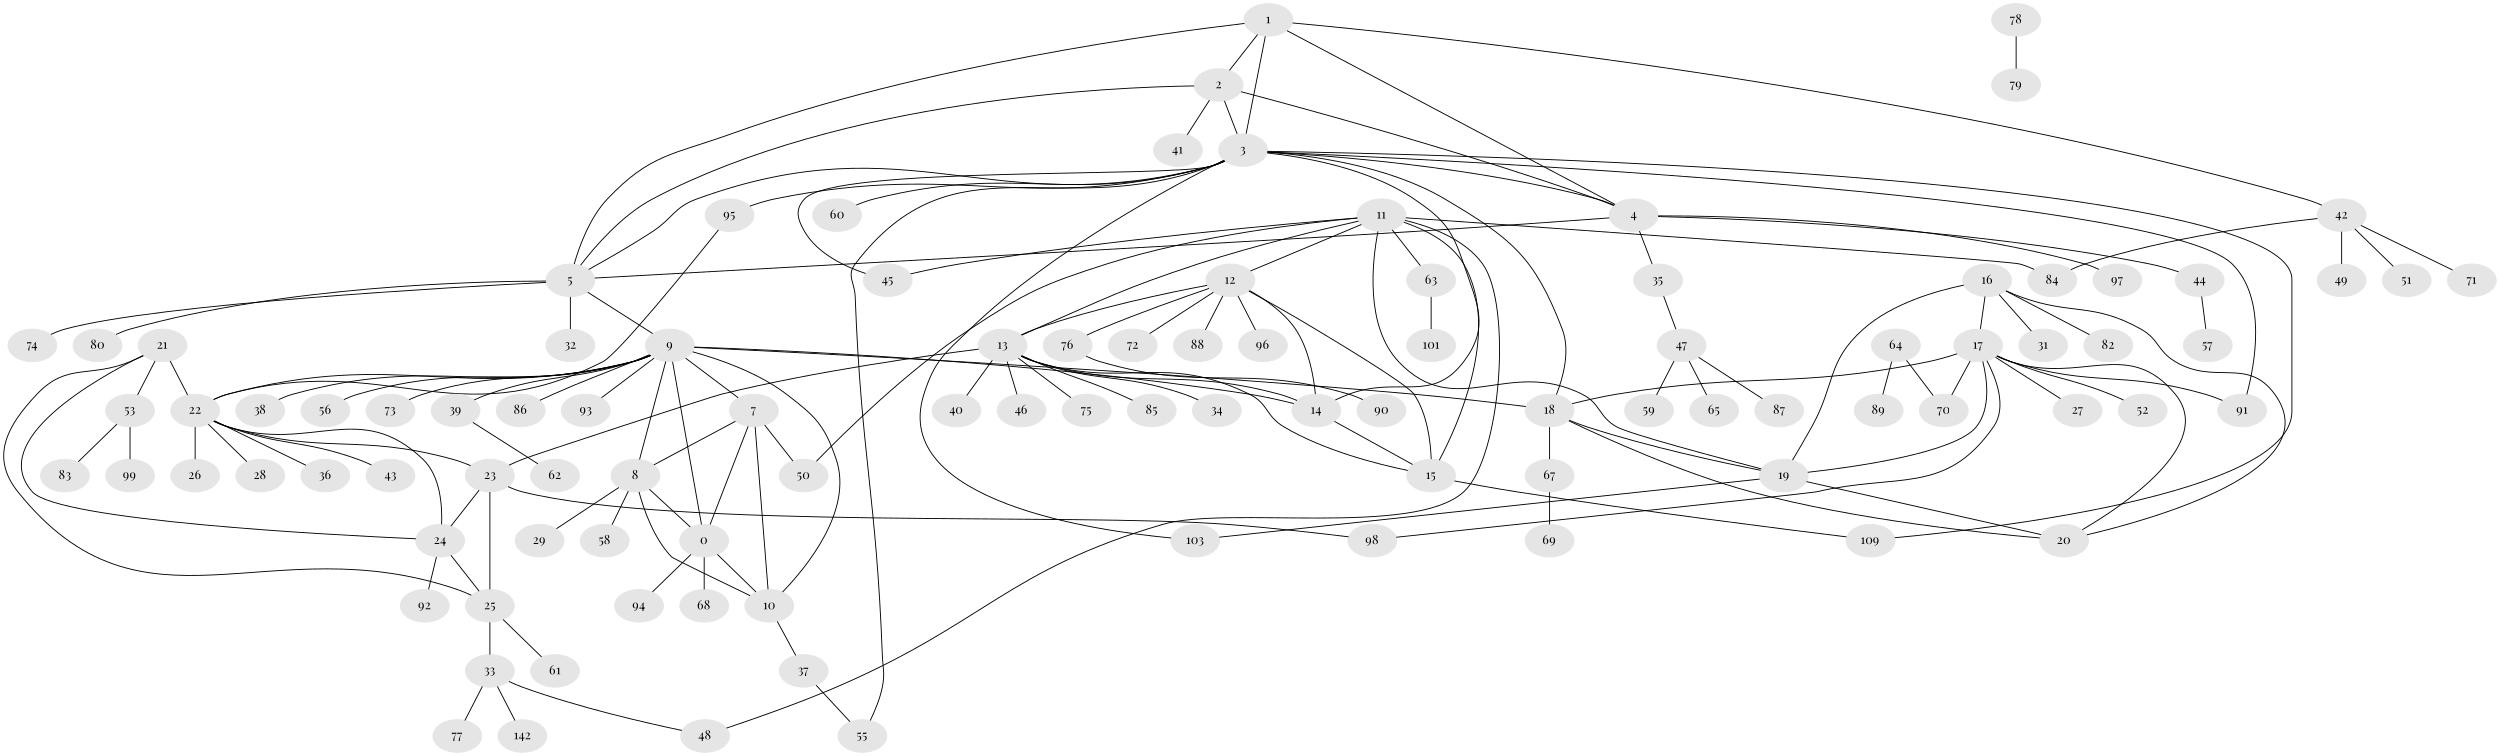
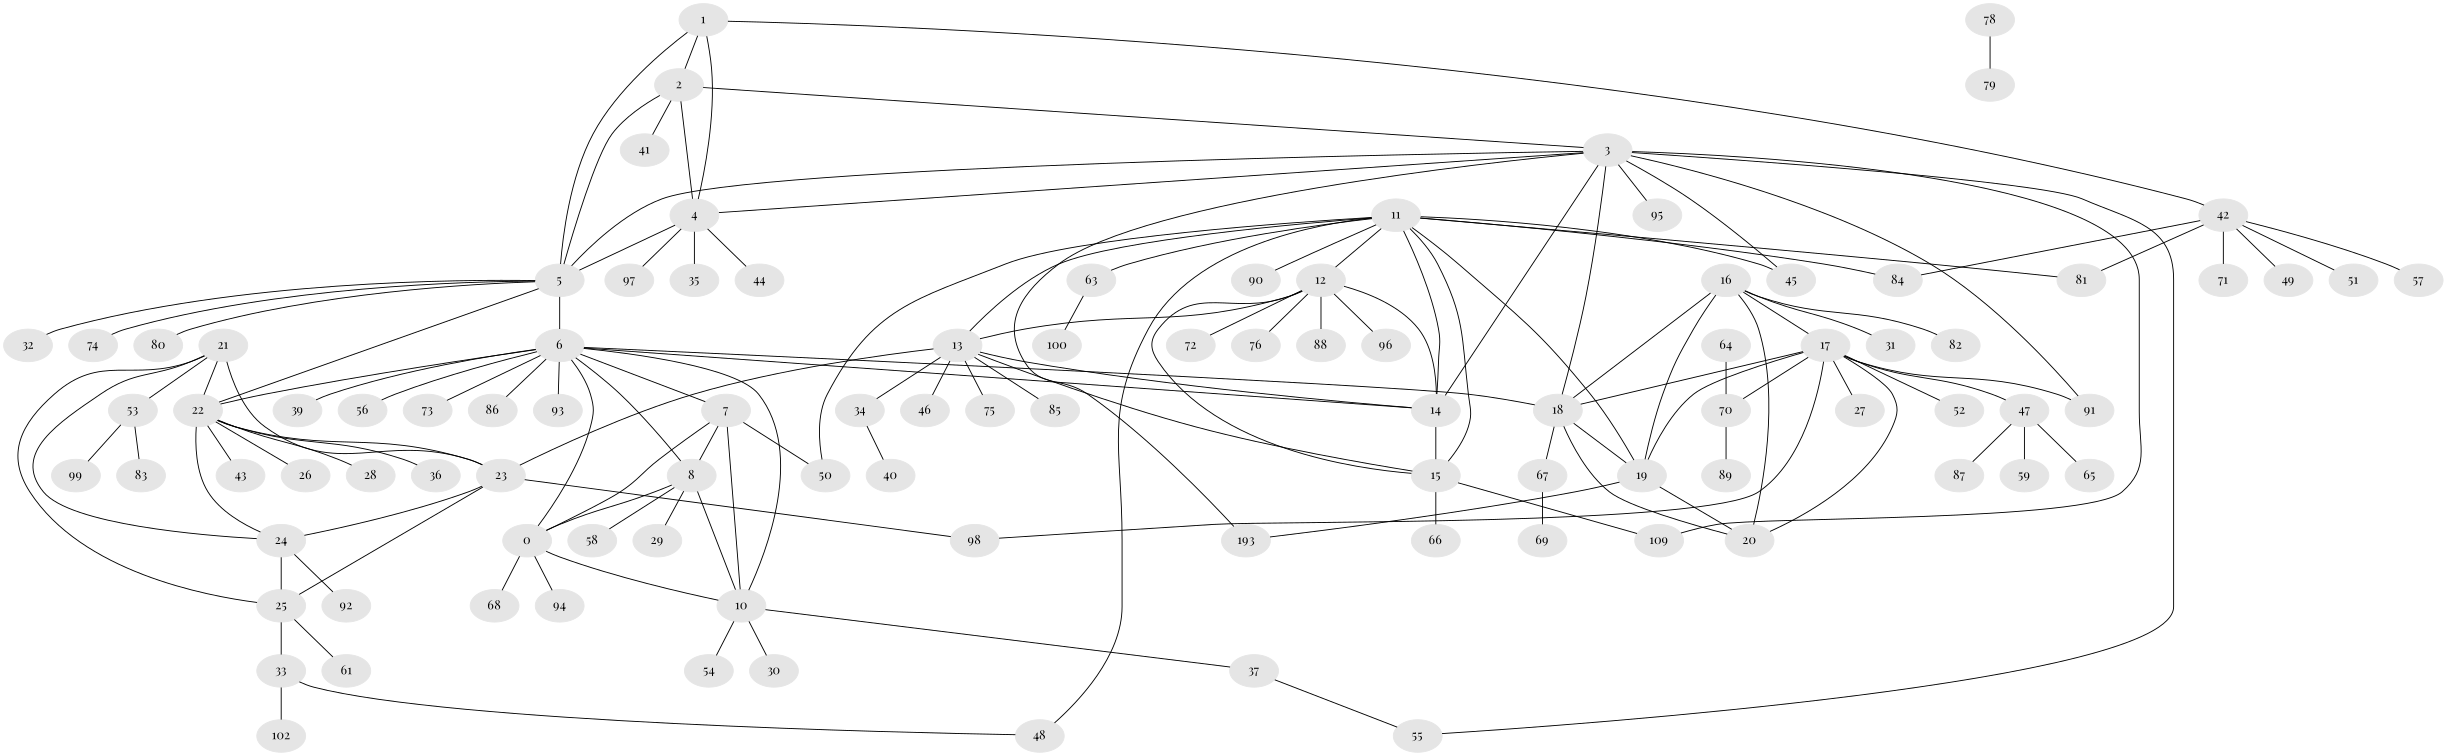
  graph {
    fontname="Playfair Display"
    node [color=gray90 fontname="Playfair Display" style=filled]
    edge [fontname="Playfair Display"]
    1
    2
    3
    4
    5
    42
    41
    14
    18
    45
    55
-   60
    91
    95
    n15 [label=109]
-   103
+   103 [label=193]
    35
    44
    97
-   6 [label=9]
+   6
    22
    32
    74
    80
+   81
    84
    49
    51
    57
    71
    15
    19
    20
    67
    7
    8
    n37 [label=0]
    10
-   38
    39
    56
    73
    86
    93
    23
    24
    26
    28
    36
    43
    50
    29
    58
    68
    94
+   30
    37
-   62
+   54
    11
    12
    13
    48
    63
    90
    72
    76
    88
    96
    34
    40
    46
    75
    85
-   101
+   66
+   101 [label=100]
    98
    25
    78
    79
    16
    17
    31
    82
    27
    47
    52
    70
    59
    65
    87
    64
    69
    21
    53
    92
    33
    61
    83
    99
-   77
-   102 [label=142]
+   102
    89
    1 -- 2
-   1 -- 3
    1 -- 4
    1 -- 5
    1 -- 42
    2 -- 3
    2 -- 4
    2 -- 5
    2 -- 41
    3 -- 4
    3 -- 5
    3 -- 14
    3 -- 18
    3 -- 45
    3 -- 55
-   3 -- 60
    3 -- 91
    3 -- 95
    3 -- n15
    3 -- 103
    4 -- 5
    4 -- 35
    4 -- 44
    4 -- 97
    5 -- 6
-   95 -- 22
+   5 -- 22
    5 -- 32
    5 -- 74
    5 -- 80
+   42 -- 81
    42 -- 84
    42 -- 49
    42 -- 51
-   44 -- 57
+   42 -- 57
    42 -- 71
    14 -- 15
    18 -- 19
    18 -- 20
    18 -- 67
    6 -- 14
    6 -- 18
    6 -- 22
    6 -- 7
    6 -- 8
    6 -- n37
    6 -- 10
-   6 -- 38
    6 -- 39
    6 -- 56
    6 -- 73
    6 -- 86
    6 -- 93
    22 -- 23
    22 -- 24
    22 -- 26
    22 -- 28
    22 -- 36
    22 -- 43
    15 -- n15
+   15 -- 66
    19 -- 103
    19 -- 20
    67 -- 69
    7 -- 8
    7 -- n37
    7 -- 10
    7 -- 50
    8 -- n37
    8 -- 10
    8 -- 29
    8 -- 58
    n37 -- 10
    n37 -- 68
    n37 -- 94
+   10 -- 30
    10 -- 37
-   39 -- 62
+   10 -- 54
    23 -- 24
    23 -- 98
    23 -- 25
    24 -- 25
    24 -- 92
    37 -- 55
+   11 -- 14
    11 -- 45
+   11 -- 81
    11 -- 84
    11 -- 15
    11 -- 19
    11 -- 50
    11 -- 12
    11 -- 13
    11 -- 48
    11 -- 63
-   76 -- 90
+   11 -- 90
    12 -- 14
    12 -- 15
    12 -- 13
    12 -- 72
    12 -- 76
    12 -- 88
    12 -- 96
    13 -- 14
    13 -- 15
    13 -- 23
    13 -- 34
-   13 -- 40
+   34 -- 40
    13 -- 46
    13 -- 75
    13 -- 85
    63 -- 101
    25 -- 33
    25 -- 61
    78 -- 79
+   16 -- 18
    16 -- 19
    16 -- 20
    16 -- 17
    16 -- 31
    16 -- 82
    17 -- 18
    17 -- 91
    17 -- 19
    17 -- 20
    17 -- 98
    17 -- 27
-   35 -- 47
+   17 -- 47
    17 -- 52
    17 -- 70
    47 -- 59
    47 -- 65
    47 -- 87
-   64 -- 89
+   70 -- 89
    64 -- 70
    21 -- 22
+   21 -- 23
    21 -- 24
    21 -- 25
    21 -- 53
    53 -- 83
    53 -- 99
    33 -- 48
-   33 -- 77
    33 -- 102
  }
